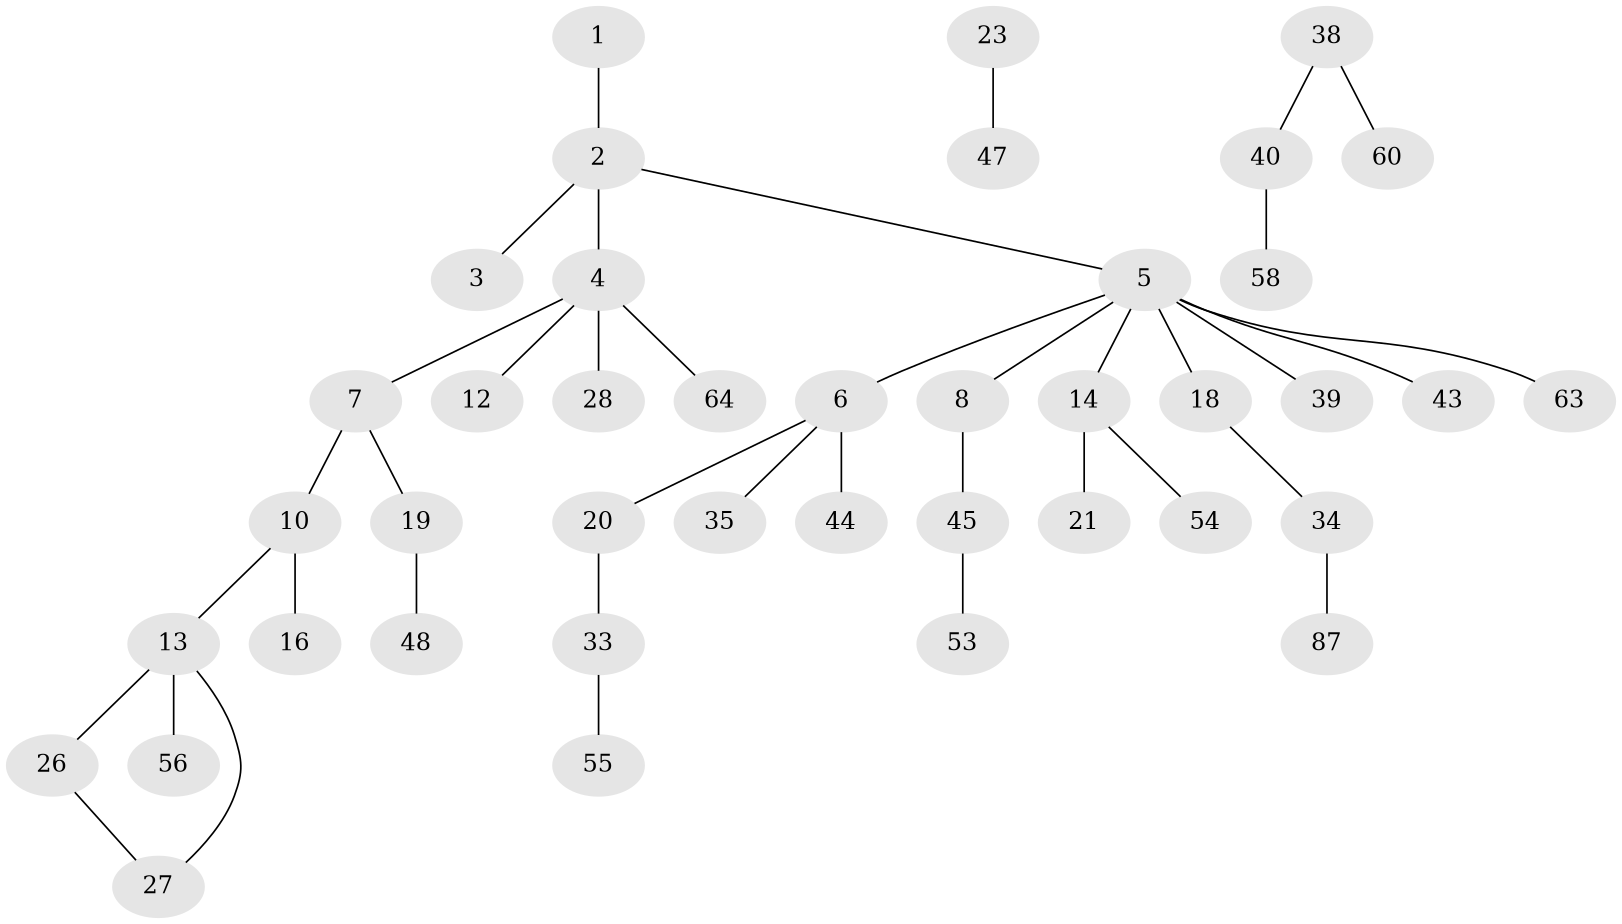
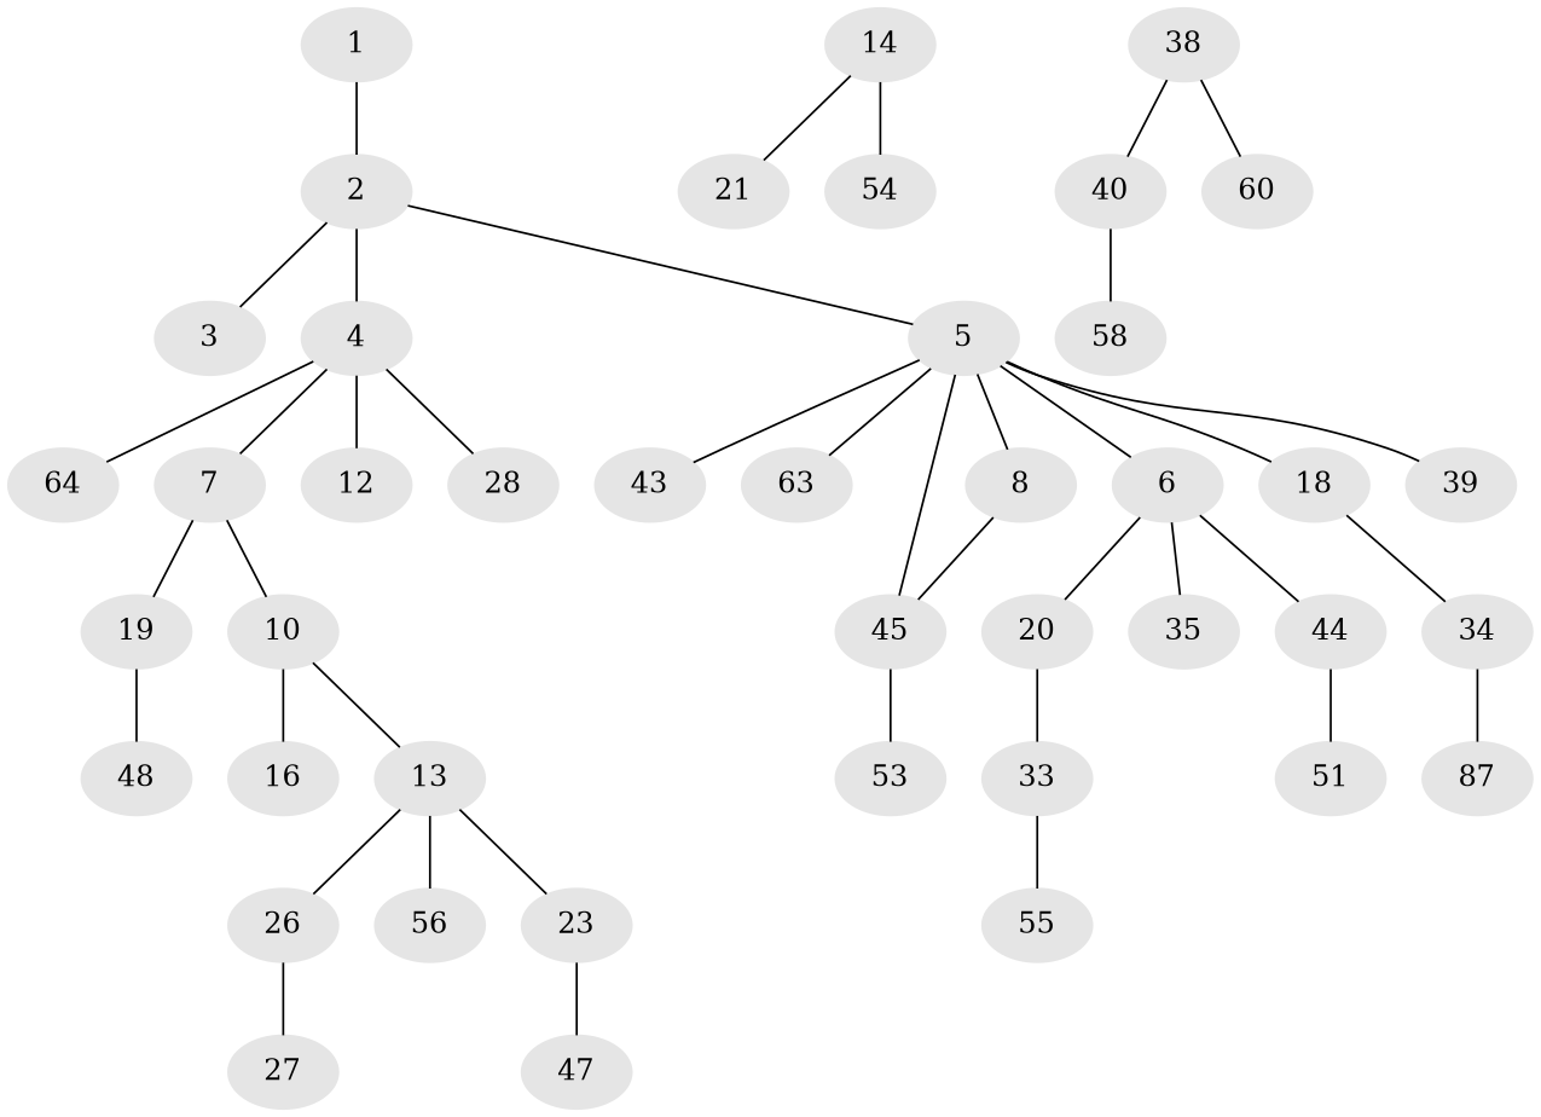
  graph {
    node [color=gray90 style=filled]
    2 [super="+61"]
    3
    4 [super="+9"]
    5 [super="+17"]
    1
    7 [super="+46"]
    12 [super="+29"]
    28
    64
    6 [super="+11"]
    8 [super="+42"]
    14 [super="+24"]
    18
    n14 [label=39 super="+50"]
    43
    63
    10 [super="+15"]
    19 [super="+25"]
    20
    35 [super="+65"]
    44
    45 [super="+57"]
    21 [super="+31"]
    54 [super="+59"]
    34 [super="+36"]
    33 [super="+66"]
+   51 [super="+62"]
    13 [super="+22"]
    16 [super="+49"]
    48
    53
    23 [super="+39"]
    26 [super="+30"]
    56
    47
    27
    n37 [label=87]
    55
    38 [super="+41"]
    40 [super="+52"]
    60
    58
    2 -- 3
    2 -- 4
    2 -- 5
    4 -- 7
    4 -- 12
    4 -- 28
    4 -- 64
    5 -- 6
    5 -- 8
-   5 -- 14
+   5 -- 45
    5 -- 18
    5 -- n14
    5 -- 43
    5 -- 63
    1 -- 2
    7 -- 10
    7 -- 19
    6 -- 20
    6 -- 35
    6 -- 44
    8 -- 45
    14 -- 21
    14 -- 54
    18 -- 34
    10 -- 13
    10 -- 16
    19 -- 48
    20 -- 33
+   44 -- 51
    45 -- 53
    34 -- n37
    33 -- 55
-   13 -- 27
+   13 -- 23
    13 -- 26
    13 -- 56
    23 -- 47
    26 -- 27
    38 -- 40
    38 -- 60
    40 -- 58
  }
